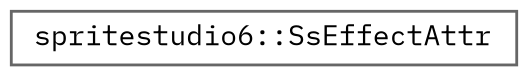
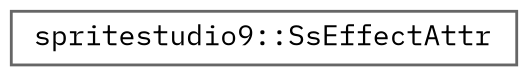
  digraph {
    rankdir=LR
    fontname="IBM Plex Mono"
-   n1 [color=grey40 fillcolor=white fontname="IBM Plex Mono" fontsize=10 height=0.2 label="spritestudio6::SsEffectAttr" shape=box style=filled width=0.4]
+   n1 [color=grey40 fillcolor=white fontname="IBM Plex Mono" fontsize=10 height=0.2 label="spritestudio9::SsEffectAttr" shape=box style=filled width=0.4]
  }
